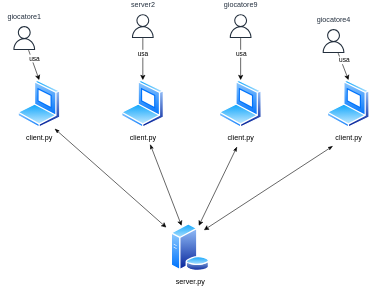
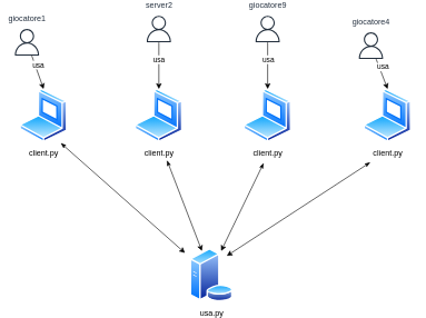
  <mxCell id="0" />
  <mxCell id="1" parent="0" />
- <mxCell id="2" value="server.py" style="image;aspect=fixed;perimeter=ellipsePerimeter;html=1;align=center;shadow=0;dashed=0;spacingTop=3;image=img/lib/active_directory/database_server.svg;" vertex="1" parent="1"><mxGeometry x="284" y="369" width="65.6" height="80" as="geometry" /></mxCell>
+ <mxCell id="2" value="usa.py" style="image;aspect=fixed;perimeter=ellipsePerimeter;html=1;align=center;shadow=0;dashed=0;spacingTop=3;image=img/lib/active_directory/database_server.svg;" vertex="1" parent="1"><mxGeometry x="284" y="369" width="65.6" height="80" as="geometry" /></mxCell>
  <mxCell id="3" value="client.py" style="image;aspect=fixed;perimeter=ellipsePerimeter;html=1;align=center;shadow=0;dashed=0;spacingTop=3;image=img/lib/active_directory/laptop_client.svg;" vertex="1" parent="1"><mxGeometry x="29" y="130" width="72" height="80" as="geometry" /></mxCell>
  <mxCell id="4" value="giocatore1" style="sketch=0;outlineConnect=0;fontColor=#232F3E;gradientColor=none;fillColor=#232F3D;strokeColor=none;dashed=0;verticalLabelPosition=bottom;verticalAlign=top;align=center;html=1;fontSize=12;fontStyle=0;aspect=fixed;pointerEvents=1;shape=mxgraph.aws4.user;spacingTop=-70;" vertex="1" parent="1"><mxGeometry x="20" y="40" width="40" height="40" as="geometry" /></mxCell>
  <mxCell id="5" value="" style="endArrow=classic;html=1;rounded=0;entryX=0.5;entryY=0;entryDx=0;entryDy=0;" edge="1" parent="1" source="4" target="3"><mxGeometry width="50" height="50" relative="1" as="geometry"><mxPoint x="119" y="390" as="sourcePoint" /><mxPoint x="115" y="110" as="targetPoint" /></mxGeometry></mxCell>
  <mxCell id="6" value="usa" style="edgeLabel;html=1;align=center;verticalAlign=middle;resizable=0;points=[];" vertex="1" connectable="0" parent="5"><mxGeometry x="0.1" y="-1" relative="1" as="geometry"><mxPoint x="1" y="-14" as="offset" /></mxGeometry></mxCell>
  <mxCell id="7" value="client.py" style="image;aspect=fixed;perimeter=ellipsePerimeter;html=1;align=center;shadow=0;dashed=0;spacingTop=3;image=img/lib/active_directory/laptop_client.svg;" vertex="1" parent="1"><mxGeometry x="201.8" y="130" width="72" height="80" as="geometry" /></mxCell>
  <mxCell id="8" value="server2" style="sketch=0;outlineConnect=0;fontColor=#232F3E;gradientColor=none;fillColor=#232F3D;strokeColor=none;dashed=0;verticalLabelPosition=bottom;verticalAlign=top;align=center;html=1;fontSize=12;fontStyle=0;aspect=fixed;pointerEvents=1;shape=mxgraph.aws4.user;spacingTop=-70;" vertex="1" parent="1"><mxGeometry x="217.8" y="20" width="40" height="40" as="geometry" /></mxCell>
  <mxCell id="9" value="" style="endArrow=classic;html=1;rounded=0;entryX=0.5;entryY=0;entryDx=0;entryDy=0;" edge="1" parent="1" source="8" target="7"><mxGeometry width="50" height="50" relative="1" as="geometry"><mxPoint x="241.8" y="390" as="sourcePoint" /><mxPoint x="237.8" y="110" as="targetPoint" /></mxGeometry></mxCell>
  <mxCell id="10" value="usa" style="edgeLabel;html=1;align=center;verticalAlign=middle;resizable=0;points=[];" vertex="1" connectable="0" parent="9"><mxGeometry x="0.1" y="-1" relative="1" as="geometry"><mxPoint x="1" y="-14" as="offset" /></mxGeometry></mxCell>
  <mxCell id="11" value="client.py" style="image;aspect=fixed;perimeter=ellipsePerimeter;html=1;align=center;shadow=0;dashed=0;spacingTop=3;image=img/lib/active_directory/laptop_client.svg;" vertex="1" parent="1"><mxGeometry x="365" y="130" width="72" height="80" as="geometry" /></mxCell>
  <mxCell id="12" value="giocatore9" style="sketch=0;outlineConnect=0;fontColor=#232F3E;gradientColor=none;fillColor=#232F3D;strokeColor=none;dashed=0;verticalLabelPosition=bottom;verticalAlign=top;align=center;html=1;fontSize=12;fontStyle=0;aspect=fixed;pointerEvents=1;shape=mxgraph.aws4.user;spacingTop=-70;" vertex="1" parent="1"><mxGeometry x="381" y="20" width="40" height="40" as="geometry" /></mxCell>
  <mxCell id="13" value="" style="endArrow=classic;html=1;rounded=0;" edge="1" parent="1" source="12" target="11"><mxGeometry width="50" height="50" relative="1" as="geometry"><mxPoint x="405" y="390" as="sourcePoint" /><mxPoint x="401" y="110" as="targetPoint" /></mxGeometry></mxCell>
  <mxCell id="14" value="usa" style="edgeLabel;html=1;align=center;verticalAlign=middle;resizable=0;points=[];" vertex="1" connectable="0" parent="13"><mxGeometry x="0.1" y="-1" relative="1" as="geometry"><mxPoint x="1" y="-14" as="offset" /></mxGeometry></mxCell>
  <mxCell id="15" value="client.py" style="image;aspect=fixed;perimeter=ellipsePerimeter;html=1;align=center;shadow=0;dashed=0;spacingTop=3;image=img/lib/active_directory/laptop_client.svg;" vertex="1" parent="1"><mxGeometry x="545" y="130" width="72" height="80" as="geometry" /></mxCell>
  <mxCell id="16" value="giocatore4" style="sketch=0;outlineConnect=0;fontColor=#232F3E;gradientColor=none;fillColor=#232F3D;strokeColor=none;dashed=0;verticalLabelPosition=bottom;verticalAlign=top;align=center;html=1;fontSize=12;fontStyle=0;aspect=fixed;pointerEvents=1;shape=mxgraph.aws4.user;spacingTop=-70;" vertex="1" parent="1"><mxGeometry x="536" y="45" width="40" height="40" as="geometry" /></mxCell>
  <mxCell id="17" value="" style="endArrow=classic;html=1;rounded=0;entryX=0.5;entryY=0;entryDx=0;entryDy=0;" edge="1" parent="1" source="16" target="15"><mxGeometry width="50" height="50" relative="1" as="geometry"><mxPoint x="585" y="390" as="sourcePoint" /><mxPoint x="581" y="110" as="targetPoint" /></mxGeometry></mxCell>
  <mxCell id="18" value="usa" style="edgeLabel;html=1;align=center;verticalAlign=middle;resizable=0;points=[];" vertex="1" connectable="0" parent="17"><mxGeometry x="0.1" y="-1" relative="1" as="geometry"><mxPoint x="1" y="-14" as="offset" /></mxGeometry></mxCell>
  <mxCell id="19" value="" style="endArrow=classic;html=1;rounded=0;exitX=0.856;exitY=1.013;exitDx=0;exitDy=0;startArrow=classicThin;startFill=1;exitPerimeter=0;" edge="1" parent="1" source="3"><mxGeometry width="50" height="50" relative="1" as="geometry"><mxPoint x="165" y="330" as="sourcePoint" /><mxPoint x="277" y="376" as="targetPoint" /></mxGeometry></mxCell>
  <mxCell id="20" value="" style="endArrow=classic;html=1;rounded=0;entryX=0.25;entryY=0;entryDx=0;entryDy=0;startArrow=classicThin;startFill=1;" edge="1" parent="1" target="2"><mxGeometry width="50" height="50" relative="1" as="geometry"><mxPoint x="250" y="237" as="sourcePoint" /><mxPoint x="309" y="412" as="targetPoint" /></mxGeometry></mxCell>
  <mxCell id="21" value="" style="endArrow=classic;html=1;rounded=0;entryX=0.75;entryY=0;entryDx=0;entryDy=0;startArrow=classicThin;startFill=1;" edge="1" parent="1" target="2"><mxGeometry width="50" height="50" relative="1" as="geometry"><mxPoint x="395" y="241" as="sourcePoint" /><mxPoint x="319" y="422" as="targetPoint" /></mxGeometry></mxCell>
  <mxCell id="22" value="" style="endArrow=classic;html=1;rounded=0;entryX=1;entryY=0;entryDx=0;entryDy=0;startArrow=classicThin;startFill=1;" edge="1" parent="1" target="2"><mxGeometry width="50" height="50" relative="1" as="geometry"><mxPoint x="555" y="240" as="sourcePoint" /><mxPoint x="329" y="432" as="targetPoint" /></mxGeometry></mxCell>
